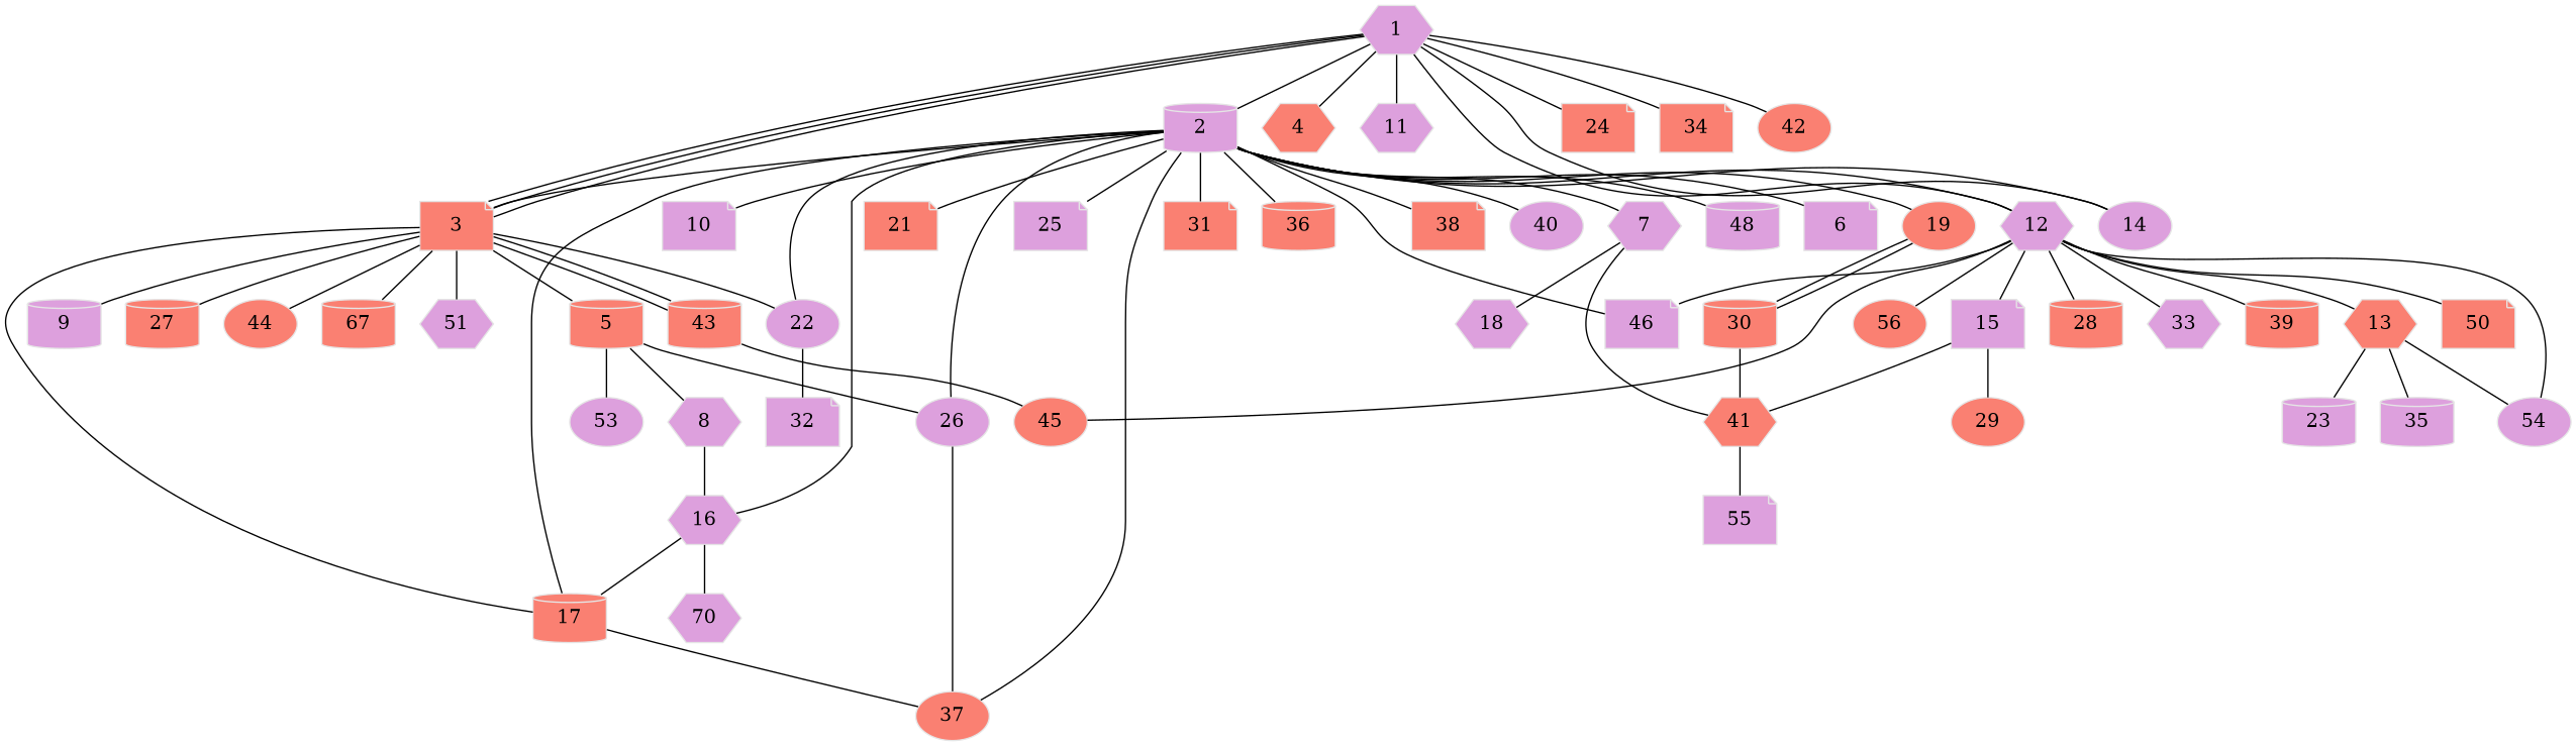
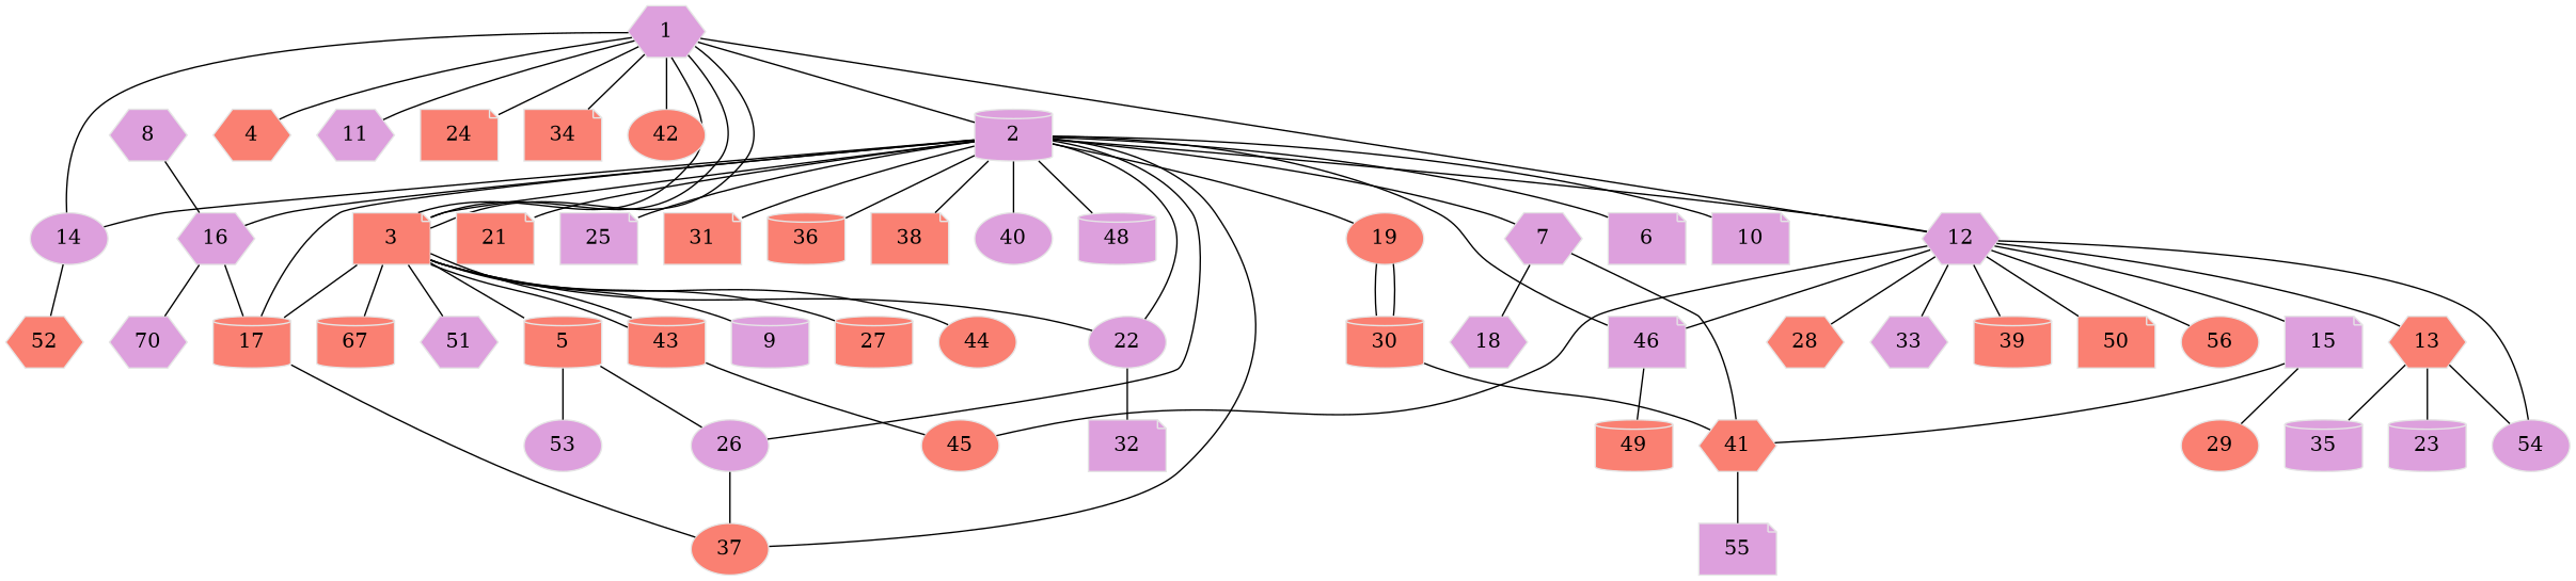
  graph {
    node [color=gray90 fillcolor=plum shape=cylinder style=filled]
    1 [shape=hexagon]
    2
    3 [fillcolor=salmon shape=note]
    4 [fillcolor=salmon shape=hexagon]
    11 [shape=hexagon]
    12 [shape=hexagon]
    14 [shape=ellipse]
    24 [fillcolor=salmon shape=note]
    34 [fillcolor=salmon shape=note]
    42 [fillcolor=salmon shape=ellipse]
    6 [shape=note]
    7 [shape=hexagon]
    10 [shape=note]
    16 [shape=hexagon]
    17 [fillcolor=salmon]
    19 [fillcolor=salmon shape=ellipse]
    21 [fillcolor=salmon shape=note]
    22 [shape=ellipse]
    25 [shape=note]
    26 [shape=ellipse]
    31 [fillcolor=salmon shape=note]
    36 [fillcolor=salmon]
    37 [fillcolor=salmon shape=ellipse]
    38 [fillcolor=salmon shape=note]
    40 [shape=ellipse]
    46 [shape=note]
    48
    5 [fillcolor=salmon]
    9
    27 [fillcolor=salmon]
    43 [fillcolor=salmon]
    44 [fillcolor=salmon shape=ellipse]
    n33 [fillcolor=salmon label=67]
    51 [shape=hexagon]
    13 [fillcolor=salmon shape=hexagon]
    15 [shape=note]
-   28 [fillcolor=salmon]
+   28 [fillcolor=salmon shape=hexagon]
    33 [shape=hexagon]
    39 [fillcolor=salmon]
    45 [fillcolor=salmon shape=ellipse]
    50 [fillcolor=salmon shape=note]
    54 [shape=ellipse]
    56 [fillcolor=salmon shape=ellipse]
+   52 [fillcolor=salmon shape=hexagon]
    18 [shape=hexagon]
    41 [fillcolor=salmon shape=hexagon]
    n47 [label=70 shape=hexagon]
    30 [fillcolor=salmon]
    32 [shape=note]
+   49 [fillcolor=salmon]
    8 [shape=hexagon]
    53 [shape=ellipse]
    23
    35
    29 [fillcolor=salmon shape=ellipse]
    55 [shape=note]
    1 -- 2
    1 -- 3
    1 -- 3
    1 -- 3
    1 -- 4
    1 -- 11
    1 -- 12
    1 -- 14
    1 -- 24
    1 -- 34
    1 -- 42
    2 -- 3
    2 -- 12
    2 -- 14
    2 -- 6
    2 -- 7
    2 -- 10
    2 -- 16
    2 -- 17
    2 -- 19
    2 -- 21
    2 -- 22
    2 -- 25
    2 -- 26
    2 -- 31
    2 -- 36
    2 -- 37
    2 -- 38
    2 -- 40
    2 -- 46
    2 -- 48
    3 -- 17
    3 -- 22
    3 -- 5
    3 -- 9
    3 -- 27
    3 -- 43
    3 -- 43
    3 -- 44
    3 -- n33
    3 -- 51
    12 -- 46
    12 -- 13
    12 -- 15
    12 -- 28
    12 -- 33
    12 -- 39
    12 -- 45
    12 -- 50
    12 -- 54
    12 -- 56
+   14 -- 52
    7 -- 18
    7 -- 41
    16 -- 17
    16 -- n47
    17 -- 37
    19 -- 30
    19 -- 30
    22 -- 32
    26 -- 37
+   46 -- 49
    5 -- 26
-   5 -- 8
    5 -- 53
    43 -- 45
    13 -- 54
    13 -- 23
    13 -- 35
    15 -- 41
    15 -- 29
    41 -- 55
    30 -- 41
    8 -- 16
  }
